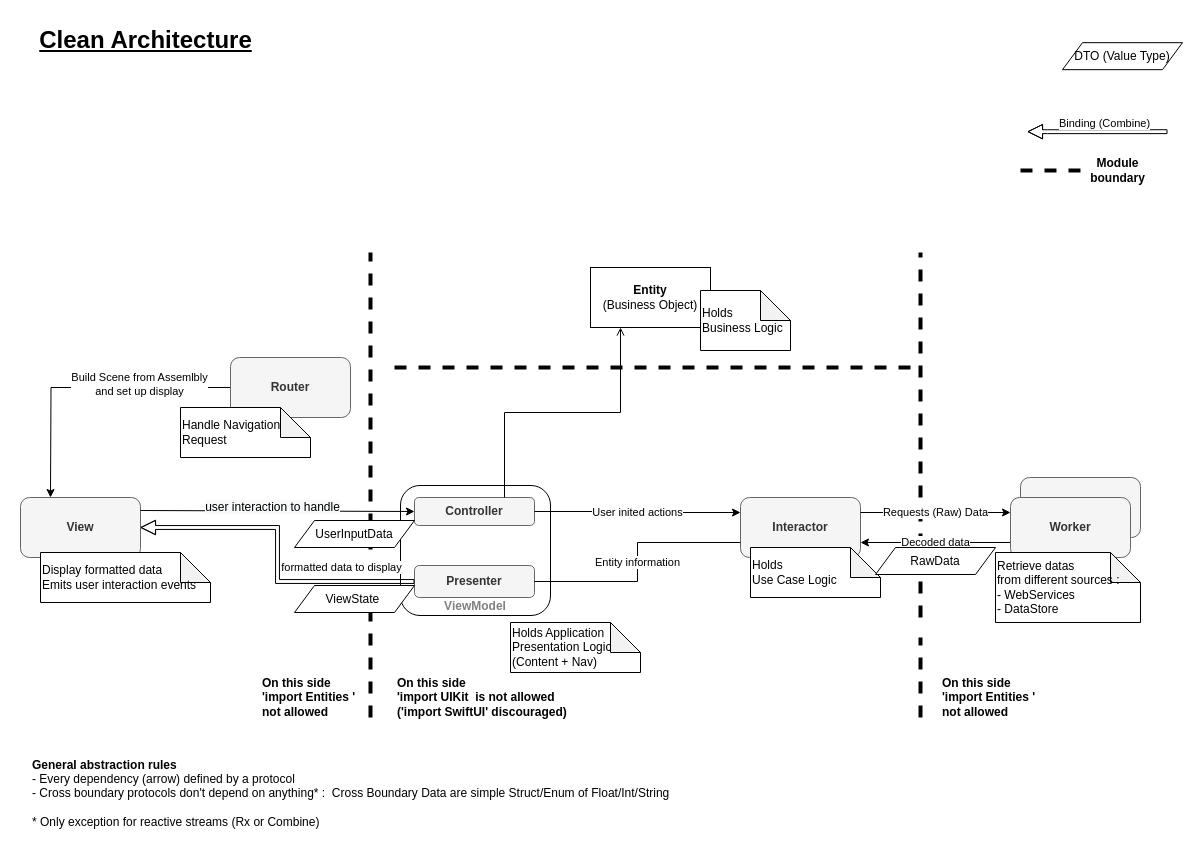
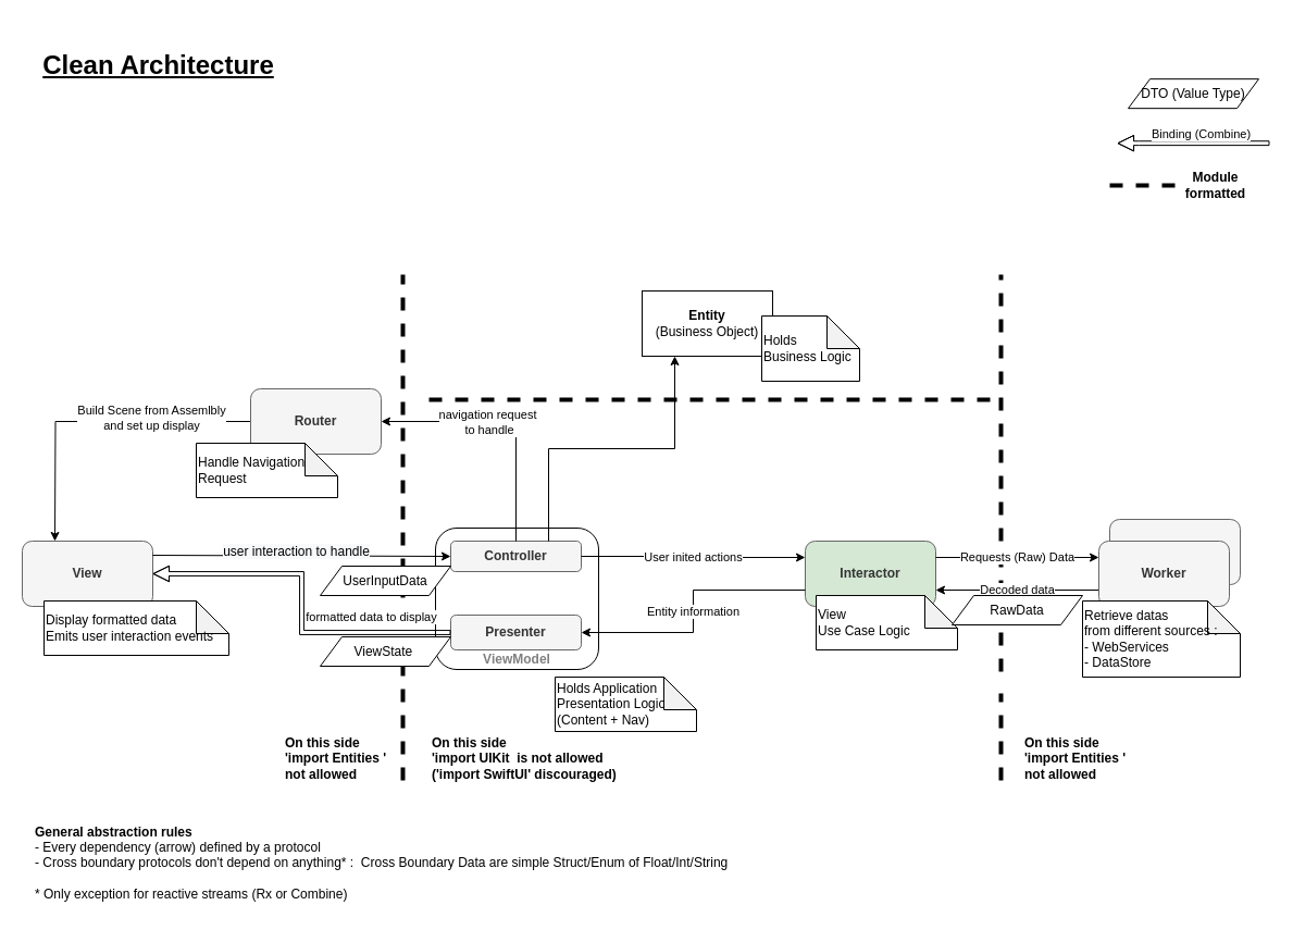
  <mxCell id="0" />
  <mxCell id="1" parent="0" />
  <mxCell id="2" value="&lt;b&gt;View&lt;/b&gt;" style="rounded=1;whiteSpace=wrap;html=1;fillColor=#f5f5f5;fontColor=#333333;strokeColor=#666666;" parent="1" vertex="1"><mxGeometry x="20" y="497" width="120" height="60" as="geometry" /></mxCell>
  <mxCell id="3" style="edgeStyle=orthogonalEdgeStyle;rounded=0;orthogonalLoop=1;jettySize=auto;html=1;exitX=0;exitY=0.5;exitDx=0;exitDy=0;" parent="1" source="5" edge="1"><mxGeometry relative="1" as="geometry"><mxPoint x="50" y="497" as="targetPoint" /></mxGeometry></mxCell>
  <mxCell id="4" value="Build Scene from Assemlbly &lt;br&gt;and&amp;nbsp;set up display" style="edgeLabel;html=1;align=center;verticalAlign=middle;resizable=0;points=[];" parent="3" vertex="1" connectable="0"><mxGeometry x="-0.442" y="-4" relative="1" as="geometry"><mxPoint x="-11" as="offset" /></mxGeometry></mxCell>
  <mxCell id="5" value="&lt;b&gt;Router&lt;/b&gt;" style="rounded=1;whiteSpace=wrap;html=1;fillColor=#f5f5f5;fontColor=#333333;strokeColor=#666666;" parent="1" vertex="1"><mxGeometry x="230" y="357" width="120" height="60" as="geometry" /></mxCell>
  <mxCell id="6" value="Holds Application &lt;br&gt;Presentation Logic &lt;br&gt;(Content + Nav)" style="shape=note;whiteSpace=wrap;html=1;backgroundOutline=1;darkOpacity=0.05;align=left;" parent="1" vertex="1"><mxGeometry x="510" y="622" width="130" height="50" as="geometry" /></mxCell>
  <mxCell id="7" value="" style="endArrow=none;dashed=1;html=1;rounded=0;endSize=9;startSize=9;strokeWidth=4;" parent="1" edge="1"><mxGeometry width="50" height="50" relative="1" as="geometry"><mxPoint x="370" y="717" as="sourcePoint" /><mxPoint x="370" y="252" as="targetPoint" /></mxGeometry></mxCell>
  <mxCell id="8" value="" style="endArrow=none;dashed=1;html=1;rounded=0;endSize=9;startSize=9;strokeWidth=4;startArrow=none;" parent="1" edge="1"><mxGeometry width="50" height="50" relative="1" as="geometry"><mxPoint x="920" y="617" as="sourcePoint" /><mxPoint x="920" y="252" as="targetPoint" /></mxGeometry></mxCell>
  <mxCell id="9" value="&lt;b&gt;On this side&amp;nbsp;&lt;br&gt;'import UIKit &amp;nbsp;is not allowed&lt;br&gt;('import SwiftUI' discouraged)&lt;br&gt;&lt;/b&gt;" style="text;html=1;align=left;verticalAlign=middle;resizable=0;points=[];autosize=1;strokeColor=none;fillColor=none;" parent="1" vertex="1"><mxGeometry x="395" y="667" width="190" height="60" as="geometry" /></mxCell>
- <mxCell id="10" value="&lt;b&gt;Interactor&lt;/b&gt;" style="rounded=1;whiteSpace=wrap;html=1;fillColor=#f5f5f5;fontColor=#333333;strokeColor=#666666;" parent="1" vertex="1"><mxGeometry x="740" y="497" width="120" height="60" as="geometry" /></mxCell>
+ <mxCell id="10" value="&lt;b&gt;Interactor&lt;/b&gt;" style="rounded=1;whiteSpace=wrap;html=1;fillColor=#d5e8d4;fontColor=#333333;strokeColor=#666666;" parent="1" vertex="1"><mxGeometry x="740" y="497" width="120" height="60" as="geometry" /></mxCell>
  <mxCell id="11" value="&lt;b&gt;On this side&amp;nbsp;&lt;br&gt;'import Entities '&amp;nbsp;&lt;br&gt;not allowed&lt;br&gt;&lt;/b&gt;" style="text;html=1;align=left;verticalAlign=middle;resizable=0;points=[];autosize=1;strokeColor=none;fillColor=none;" parent="1" vertex="1"><mxGeometry x="940" y="667" width="120" height="60" as="geometry" /></mxCell>
  <mxCell id="12" value="" style="endArrow=none;dashed=1;html=1;rounded=0;endSize=9;startSize=9;strokeWidth=4;" parent="1" edge="1"><mxGeometry width="50" height="50" relative="1" as="geometry"><mxPoint x="1080" y="170" as="sourcePoint" /><mxPoint x="1010" y="170" as="targetPoint" /></mxGeometry></mxCell>
- <mxCell id="13" value="Holds&amp;nbsp;&lt;br&gt;Use Case Logic" style="shape=note;whiteSpace=wrap;html=1;backgroundOutline=1;darkOpacity=0.05;align=left;" parent="1" vertex="1"><mxGeometry x="750" y="547" width="130" height="50" as="geometry" /></mxCell>
+ <mxCell id="13" value="View&amp;nbsp;&lt;br&gt;Use Case Logic" style="shape=note;whiteSpace=wrap;html=1;backgroundOutline=1;darkOpacity=0.05;align=left;" parent="1" vertex="1"><mxGeometry x="750" y="547" width="130" height="50" as="geometry" /></mxCell>
  <mxCell id="14" value="Handle Navigation Request" style="shape=note;whiteSpace=wrap;html=1;backgroundOutline=1;darkOpacity=0.05;align=left;" parent="1" vertex="1"><mxGeometry x="180" y="407" width="130" height="50" as="geometry" /></mxCell>
  <mxCell id="15" value="Requests (Raw) Data" style="edgeStyle=orthogonalEdgeStyle;rounded=0;orthogonalLoop=1;jettySize=auto;html=1;exitX=1;exitY=0.25;exitDx=0;exitDy=0;entryX=0;entryY=0.25;entryDx=0;entryDy=0;strokeWidth=1;startSize=6;endSize=6;" parent="1" source="10" target="18" edge="1"><mxGeometry relative="1" as="geometry"><mxPoint x="864" y="517" as="sourcePoint" /><mxPoint x="1070" y="517" as="targetPoint" /></mxGeometry></mxCell>
  <mxCell id="16" value="Decoded data" style="edgeStyle=orthogonalEdgeStyle;rounded=0;orthogonalLoop=1;jettySize=auto;html=1;exitX=0;exitY=0.75;exitDx=0;exitDy=0;entryX=1;entryY=0.75;entryDx=0;entryDy=0;strokeWidth=1;startSize=6;endSize=6;" parent="1" source="18" target="10" edge="1"><mxGeometry relative="1" as="geometry"><mxPoint x="1066" y="547" as="sourcePoint" /><mxPoint x="860" y="547" as="targetPoint" /></mxGeometry></mxCell>
  <mxCell id="17" value="Service" style="rounded=1;whiteSpace=wrap;html=1;fillColor=#f5f5f5;fontColor=#333333;strokeColor=#666666;" parent="1" vertex="1"><mxGeometry x="1020" y="477" width="120" height="60" as="geometry" /></mxCell>
  <mxCell id="18" value="Worker" style="rounded=1;whiteSpace=wrap;html=1;fillColor=#f5f5f5;fontColor=#333333;strokeColor=#666666;fontStyle=1" parent="1" vertex="1"><mxGeometry x="1010" y="497" width="120" height="60" as="geometry" /></mxCell>
  <mxCell id="19" value="&lt;b&gt;General abstraction rules&lt;/b&gt;&lt;br&gt;&lt;div&gt;- Every dependency (arrow) defined by a protocol&lt;/div&gt;&lt;div&gt;- Cross boundary protocols don't depend on anything* : &amp;nbsp;Cross Boundary Data are simple Struct/Enum of Float/Int/String&lt;/div&gt;&lt;div&gt;&lt;br&gt;&lt;/div&gt;&lt;div&gt;* Only exception for reactive streams (Rx or Combine)&lt;/div&gt;" style="text;html=1;align=left;verticalAlign=middle;resizable=0;points=[];autosize=1;strokeColor=none;fillColor=none;" parent="1" vertex="1"><mxGeometry x="30" y="753" width="660" height="80" as="geometry" /></mxCell>
  <mxCell id="20" value="Retrieve&amp;nbsp;datas &lt;br&gt;from different sources :&lt;br&gt;- WebServices&lt;br&gt;- DataStore" style="shape=note;whiteSpace=wrap;html=1;backgroundOutline=1;darkOpacity=0.05;align=left;" parent="1" vertex="1"><mxGeometry x="995" y="552" width="145" height="70" as="geometry" /></mxCell>
  <mxCell id="21" value="Display formatted data&lt;br&gt;Emits user interaction events" style="shape=note;whiteSpace=wrap;html=1;backgroundOutline=1;darkOpacity=0.05;align=left;" parent="1" vertex="1"><mxGeometry x="40" y="552" width="170" height="50" as="geometry" /></mxCell>
  <mxCell id="22" value="&lt;b&gt;On this side&amp;nbsp;&lt;br&gt;'import Entities '&amp;nbsp;&lt;br&gt;not allowed&lt;br&gt;&lt;/b&gt;" style="text;html=1;align=left;verticalAlign=middle;resizable=0;points=[];autosize=1;strokeColor=none;fillColor=none;" parent="1" vertex="1"><mxGeometry x="260" y="667" width="120" height="60" as="geometry" /></mxCell>
  <mxCell id="23" value="&lt;b&gt;Entity&lt;/b&gt;&lt;br&gt;(Business Object)" style="rounded=0;whiteSpace=wrap;html=1;" parent="1" vertex="1"><mxGeometry x="590" y="267" width="120" height="60" as="geometry" /></mxCell>
  <mxCell id="24" value="Holds&amp;nbsp;&lt;br&gt;Business Logic" style="shape=note;whiteSpace=wrap;html=1;backgroundOutline=1;darkOpacity=0.05;align=left;" parent="1" vertex="1"><mxGeometry x="700" y="290" width="90" height="60" as="geometry" /></mxCell>
  <mxCell id="25" value="" style="endArrow=none;dashed=1;html=1;rounded=0;endSize=9;startSize=9;strokeWidth=4;" parent="1" edge="1"><mxGeometry width="50" height="50" relative="1" as="geometry"><mxPoint x="920" y="717" as="sourcePoint" /><mxPoint x="920" y="637" as="targetPoint" /></mxGeometry></mxCell>
- <mxCell id="26" value="&lt;font style=&quot;font-size: 24px;&quot;&gt;&lt;b&gt;&lt;u&gt;Clean Architecture&lt;/u&gt;&lt;/b&gt;&lt;/font&gt;" style="text;html=1;align=center;verticalAlign=middle;resizable=0;points=[];autosize=1;strokeColor=none;fillColor=none;" parent="1" vertex="1"><mxGeometry x="25" y="20" width="240" height="40" as="geometry" /></mxCell>
+ <mxCell id="26" value="&lt;font style=&quot;font-size: 24px;&quot;&gt;&lt;b&gt;&lt;u&gt;Clean Architecture&lt;/u&gt;&lt;/b&gt;&lt;/font&gt;" style="text;html=1;align=center;verticalAlign=middle;resizable=0;points=[];autosize=1;strokeColor=none;fillColor=none;" parent="1" vertex="1"><mxGeometry x="25" y="40" width="240" height="40" as="geometry" /></mxCell>
  <mxCell id="27" value="RawData" style="shape=parallelogram;perimeter=parallelogramPerimeter;whiteSpace=wrap;html=1;fixedSize=1;" parent="1" vertex="1"><mxGeometry x="875" y="547" width="120" height="27" as="geometry" /></mxCell>
- <mxCell id="28" value="DTO (Value Type)" style="shape=parallelogram;perimeter=parallelogramPerimeter;whiteSpace=wrap;html=1;fixedSize=1;" parent="1" vertex="1"><mxGeometry x="1062" y="42.17" width="120" height="27" as="geometry" /></mxCell>
+ <mxCell id="28" value="DTO (Value Type)" style="shape=parallelogram;perimeter=parallelogramPerimeter;whiteSpace=wrap;html=1;fixedSize=1;" parent="1" vertex="1"><mxGeometry x="1037" y="72.17" width="120" height="27" as="geometry" /></mxCell>
  <mxCell id="29" value="&lt;b&gt;&lt;font color=&quot;#808080&quot;&gt;ViewModel&lt;/font&gt;&lt;/b&gt;" style="rounded=1;whiteSpace=wrap;html=1;align=center;verticalAlign=bottom;" parent="1" vertex="1"><mxGeometry x="400" y="485" width="150" height="130" as="geometry" /></mxCell>
  <mxCell id="30" value="&lt;b&gt;Controller&lt;/b&gt;" style="rounded=1;whiteSpace=wrap;html=1;fillColor=#f5f5f5;fontColor=#333333;strokeColor=#666666;" parent="1" vertex="1"><mxGeometry x="414" y="497" width="120" height="28" as="geometry" /></mxCell>
  <mxCell id="31" value="&lt;b&gt;Presenter&lt;/b&gt;" style="rounded=1;whiteSpace=wrap;html=1;fillColor=#f5f5f5;fontColor=#333333;strokeColor=#666666;" parent="1" vertex="1"><mxGeometry x="414" y="565" width="120" height="32" as="geometry" /></mxCell>
- <mxCell id="32" style="edgeStyle=orthogonalEdgeStyle;rounded=0;orthogonalLoop=1;jettySize=auto;html=1;exitX=0.75;exitY=0;exitDx=0;exitDy=0;entryX=0.25;entryY=1;entryDx=0;entryDy=0;endArrow=open;" parent="1" source="30" target="23" edge="1"><mxGeometry relative="1" as="geometry" /></mxCell>
+ <mxCell id="32" style="edgeStyle=orthogonalEdgeStyle;rounded=0;orthogonalLoop=1;jettySize=auto;html=1;exitX=0.75;exitY=0;exitDx=0;exitDy=0;entryX=0.25;entryY=1;entryDx=0;entryDy=0;" parent="1" source="30" target="23" edge="1"><mxGeometry relative="1" as="geometry" /></mxCell>
+ <mxCell id="33" style="edgeStyle=orthogonalEdgeStyle;rounded=0;orthogonalLoop=1;jettySize=auto;html=1;exitX=0.5;exitY=0;exitDx=0;exitDy=0;entryX=1;entryY=0.5;entryDx=0;entryDy=0;" parent="1" source="30" target="5" edge="1"><mxGeometry relative="1" as="geometry" /></mxCell>
+ <mxCell id="34" value="navigation request&lt;br&gt;&amp;nbsp;to handle" style="edgeLabel;html=1;align=center;verticalAlign=middle;resizable=0;points=[];" parent="33" vertex="1" connectable="0"><mxGeometry x="0.167" relative="1" as="geometry"><mxPoint as="offset" /></mxGeometry></mxCell>
  <mxCell id="35" style="edgeStyle=orthogonalEdgeStyle;rounded=0;orthogonalLoop=1;jettySize=auto;html=1;entryX=0;entryY=0.5;entryDx=0;entryDy=0;" parent="1" target="30" edge="1"><mxGeometry relative="1" as="geometry"><mxPoint x="140" y="510" as="sourcePoint" /></mxGeometry></mxCell>
  <mxCell id="36" value="&lt;span style=&quot;font-size: 12px; text-align: left; background-color: rgb(248, 249, 250);&quot;&gt;user interaction to handle&lt;br&gt;&lt;/span&gt;" style="edgeLabel;html=1;align=center;verticalAlign=middle;resizable=0;points=[];" parent="35" vertex="1" connectable="0"><mxGeometry x="-0.047" y="4" relative="1" as="geometry"><mxPoint as="offset" /></mxGeometry></mxCell>
  <mxCell id="37" style="edgeStyle=orthogonalEdgeStyle;rounded=0;orthogonalLoop=1;jettySize=auto;html=1;exitX=0;exitY=0.5;exitDx=0;exitDy=0;entryX=1;entryY=0.5;entryDx=0;entryDy=0;shape=flexArrow;strokeWidth=1;endWidth=9.444;endSize=4.519;width=3.889;" parent="1" source="31" target="2" edge="1"><mxGeometry relative="1" as="geometry"><mxPoint x="140" y="542" as="targetPoint" /></mxGeometry></mxCell>
  <mxCell id="38" value="formatted data to display" style="edgeLabel;html=1;align=center;verticalAlign=middle;resizable=0;points=[];" parent="37" vertex="1" connectable="0"><mxGeometry x="-0.107" y="-3" relative="1" as="geometry"><mxPoint x="60" y="-6" as="offset" /></mxGeometry></mxCell>
- <mxCell id="39" value="Entity information" style="edgeStyle=orthogonalEdgeStyle;rounded=0;orthogonalLoop=1;jettySize=auto;html=1;exitX=0;exitY=0.75;exitDx=0;exitDy=0;entryX=1;entryY=0.5;entryDx=0;entryDy=0;strokeWidth=1;startSize=6;endSize=6;endArrow=none;" parent="1" source="10" target="31" edge="1"><mxGeometry relative="1" as="geometry" /></mxCell>
+ <mxCell id="39" value="Entity information" style="edgeStyle=orthogonalEdgeStyle;rounded=0;orthogonalLoop=1;jettySize=auto;html=1;exitX=0;exitY=0.75;exitDx=0;exitDy=0;entryX=1;entryY=0.5;entryDx=0;entryDy=0;strokeWidth=1;startSize=6;endSize=6;" parent="1" source="10" target="31" edge="1"><mxGeometry relative="1" as="geometry" /></mxCell>
  <mxCell id="40" value="User inited actions" style="edgeStyle=orthogonalEdgeStyle;rounded=0;orthogonalLoop=1;jettySize=auto;html=1;exitX=1;exitY=0.5;exitDx=0;exitDy=0;entryX=0;entryY=0.25;entryDx=0;entryDy=0;strokeWidth=1;startSize=6;endSize=6;" parent="1" source="30" target="10" edge="1"><mxGeometry relative="1" as="geometry" /></mxCell>
  <mxCell id="41" value="ViewState&amp;nbsp;" style="shape=parallelogram;perimeter=parallelogramPerimeter;whiteSpace=wrap;html=1;fixedSize=1;" parent="1" vertex="1"><mxGeometry x="294" y="585" width="120" height="27" as="geometry" /></mxCell>
  <mxCell id="42" value="UserInputData" style="shape=parallelogram;perimeter=parallelogramPerimeter;whiteSpace=wrap;html=1;fixedSize=1;" parent="1" vertex="1"><mxGeometry x="294" y="520" width="120" height="27" as="geometry" /></mxCell>
  <mxCell id="43" style="edgeStyle=orthogonalEdgeStyle;rounded=0;orthogonalLoop=1;jettySize=auto;html=1;shape=flexArrow;strokeWidth=1;endWidth=9.444;endSize=4.519;width=3.889;" parent="1" edge="1"><mxGeometry relative="1" as="geometry"><mxPoint x="1027" y="131.17" as="targetPoint" /><mxPoint x="1167" y="131.17" as="sourcePoint" /><Array as="points"><mxPoint x="1047" y="131.17" /></Array></mxGeometry></mxCell>
  <mxCell id="44" value="Binding (Combine)" style="edgeLabel;html=1;align=center;verticalAlign=middle;resizable=0;points=[];" parent="43" vertex="1" connectable="0"><mxGeometry x="-0.107" y="-3" relative="1" as="geometry"><mxPoint y="-6" as="offset" /></mxGeometry></mxCell>
  <mxCell id="45" value="" style="endArrow=none;dashed=1;html=1;rounded=0;endSize=9;startSize=9;strokeWidth=4;" parent="1" edge="1"><mxGeometry width="50" height="50" relative="1" as="geometry"><mxPoint x="910" y="367" as="sourcePoint" /><mxPoint x="390" y="367" as="targetPoint" /></mxGeometry></mxCell>
- <mxCell id="46" value="&lt;b&gt;&lt;font color=&quot;#000000&quot;&gt;Module &lt;br&gt;boundary&lt;/font&gt;&lt;/b&gt;" style="text;html=1;align=center;verticalAlign=middle;resizable=0;points=[];autosize=1;strokeColor=none;fillColor=none;fontColor=#808080;" parent="1" vertex="1"><mxGeometry x="1077" y="150" width="80" height="40" as="geometry" /></mxCell>
+ <mxCell id="46" value="&lt;b&gt;&lt;font color=&quot;#000000&quot;&gt;Module &lt;br&gt;formatted&lt;/font&gt;&lt;/b&gt;" style="text;html=1;align=center;verticalAlign=middle;resizable=0;points=[];autosize=1;strokeColor=none;fillColor=none;fontColor=#808080;" parent="1" vertex="1"><mxGeometry x="1077" y="150" width="80" height="40" as="geometry" /></mxCell>
